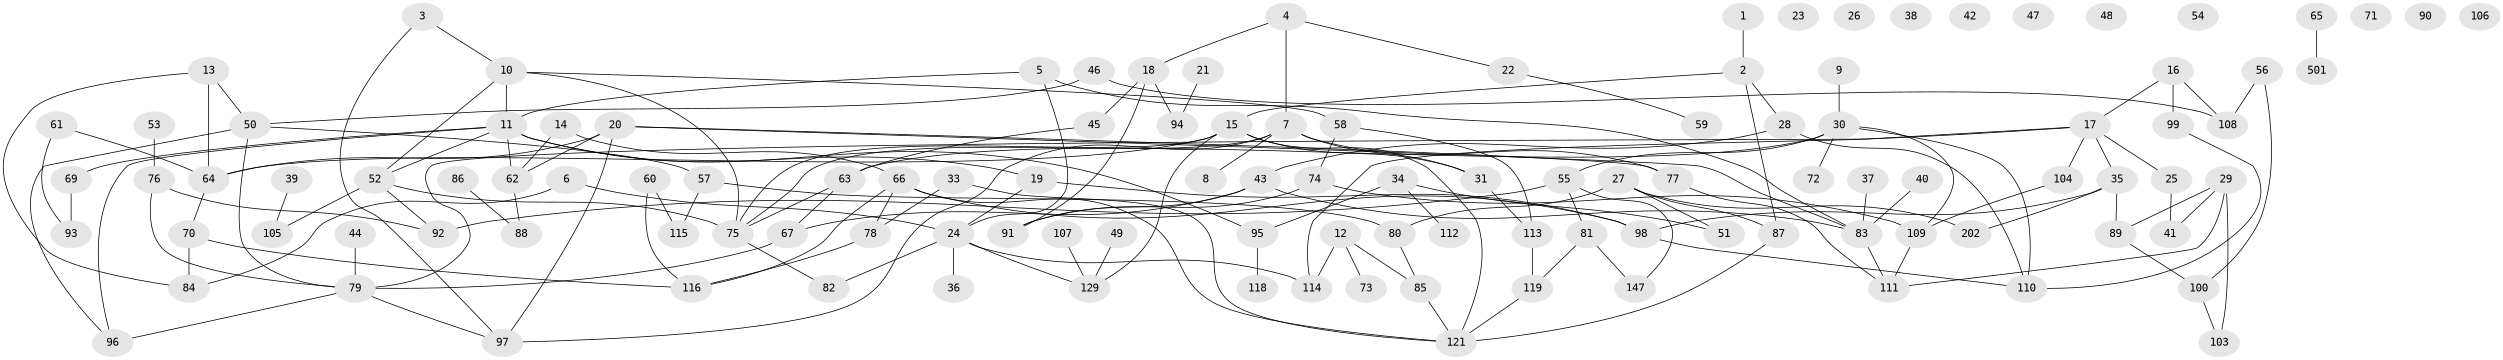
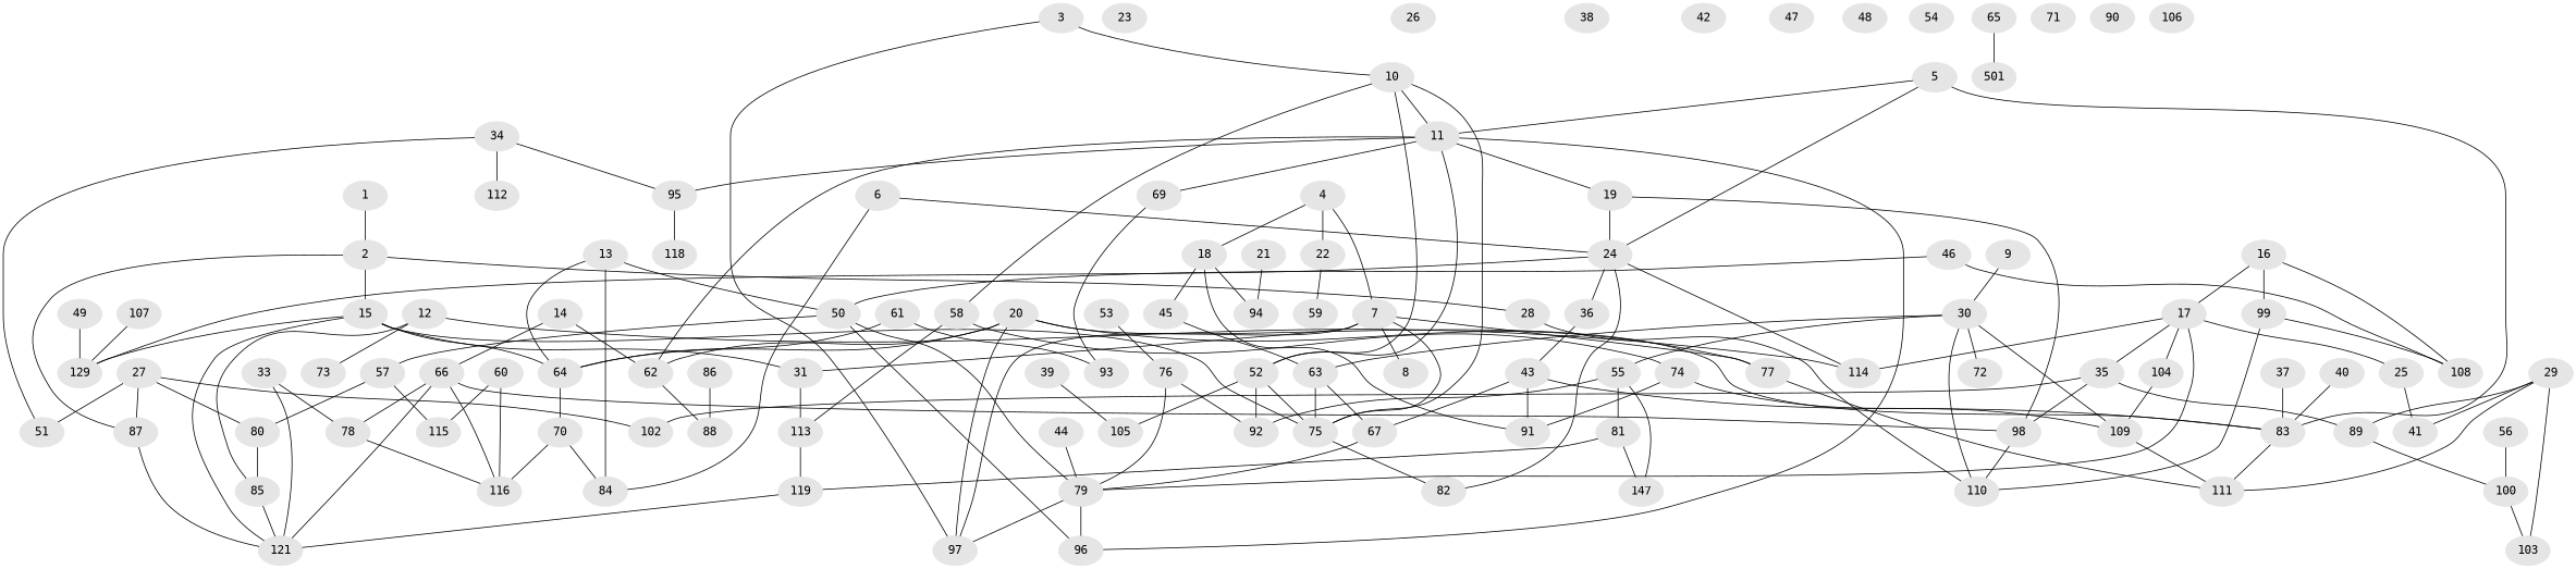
  graph {
    fontname="DejaVu Sans Mono"
    node [color=gray90 fontname="DejaVu Sans Mono" style=filled]
    edge [fontname="DejaVu Sans Mono"]
    1
    2
    15
    28
    87
    31
    75
    64
    n9 [label=129]
    121
    110
    3
    10
    97
    11
    52
    58
    4
    7
    18
    22
    8
    77
    45
    91
    94
    59
    5
    24
    83
    19
    62
    69
    95
    96
    114
    36
    82
    111
    6
    84
    113
    9
    30
    55
    63
    72
    109
    105
    92
    74
    98
    88
    93
    118
    12
    73
    85
    13
    50
    79
    57
    70
    14
    66
    78
    116
    16
    17
    99
    108
    25
    35
    104
    41
-   102 [label=202]
+   102
    89
    20
    21
    23
    43
    26
    27
    51
    80
    29
    103
    100
    81
    n90 [label=147]
    67
    119
    33
    34
    112
    37
    38
    39
    40
    42
    44
    46
    47
    48
    49
    115
    53
    76
    54
    56
    60
    61
    n113 [label=501]
    65
    86
    71
    90
    106
    107
    1 -- 2
    2 -- 15
    2 -- 28
    2 -- 87
    15 -- 31
    15 -- 75
    15 -- 64
    15 -- n9
    15 -- 121
    28 -- 110
    87 -- 121
    31 -- 113
    75 -- 82
    64 -- 70
    3 -- 10
    3 -- 97
    10 -- 75
    10 -- 11
    10 -- 52
    10 -- 58
    11 -- 52
    11 -- 19
    11 -- 62
    11 -- 69
    11 -- 95
    11 -- 96
    52 -- 75
    52 -- 105
    52 -- 92
    58 -- 113
    58 -- 74
    4 -- 7
    4 -- 18
    4 -- 22
    7 -- 31
    7 -- 75
    7 -- 97
    7 -- 8
    7 -- 77
    18 -- 45
    18 -- 91
    18 -- 94
    22 -- 59
    77 -- 111
    45 -- 63
    5 -- 11
    5 -- 24
    5 -- 83
    24 -- n9
    24 -- 114
    24 -- 36
    24 -- 82
    83 -- 111
    19 -- 24
    19 -- 98
    62 -- 88
    69 -- 93
    95 -- 118
-   28 -- 43
+   36 -- 43
    6 -- 24
    6 -- 84
    113 -- 119
    9 -- 30
    30 -- 110
    30 -- 55
    30 -- 63
    30 -- 72
    30 -- 109
    55 -- 92
    55 -- 81
    55 -- n90
    63 -- 75
    63 -- 67
    109 -- 111
    74 -- 91
    74 -- 109
    98 -- 110
    12 -- 114
    12 -- 73
    12 -- 85
    85 -- 121
    13 -- 64
    13 -- 84
    13 -- 50
    50 -- 96
    50 -- 79
    50 -- 57
    79 -- 97
    79 -- 96
    57 -- 80
    57 -- 115
    70 -- 84
    70 -- 116
    14 -- 62
    14 -- 66
    66 -- 121
    66 -- 98
    66 -- 78
    66 -- 116
    78 -- 116
    16 -- 17
    16 -- 99
    16 -- 108
    17 -- 114
    17 -- 79
    17 -- 25
    17 -- 35
    17 -- 104
    99 -- 110
    25 -- 41
    35 -- 98
    35 -- 102
    35 -- 89
    104 -- 109
    89 -- 100
    20 -- 64
    20 -- 97
    20 -- 77
    20 -- 83
    20 -- 62
    21 -- 94
    43 -- 91
    43 -- 83
    43 -- 67
    27 -- 87
    27 -- 102
    27 -- 51
    27 -- 80
    80 -- 85
    29 -- 111
    29 -- 41
    29 -- 89
    29 -- 103
    100 -- 103
    81 -- n90
    81 -- 119
    67 -- 79
    119 -- 121
    33 -- 121
    33 -- 78
    34 -- 95
    34 -- 51
    34 -- 112
    37 -- 83
    39 -- 105
    40 -- 83
    44 -- 79
    46 -- 50
    46 -- 108
    49 -- n9
    53 -- 76
    76 -- 92
    76 -- 79
-   56 -- 108
+   99 -- 108
    56 -- 100
    60 -- 116
    60 -- 115
    61 -- 64
    61 -- 93
    65 -- n113
    86 -- 88
    107 -- n9
  }
